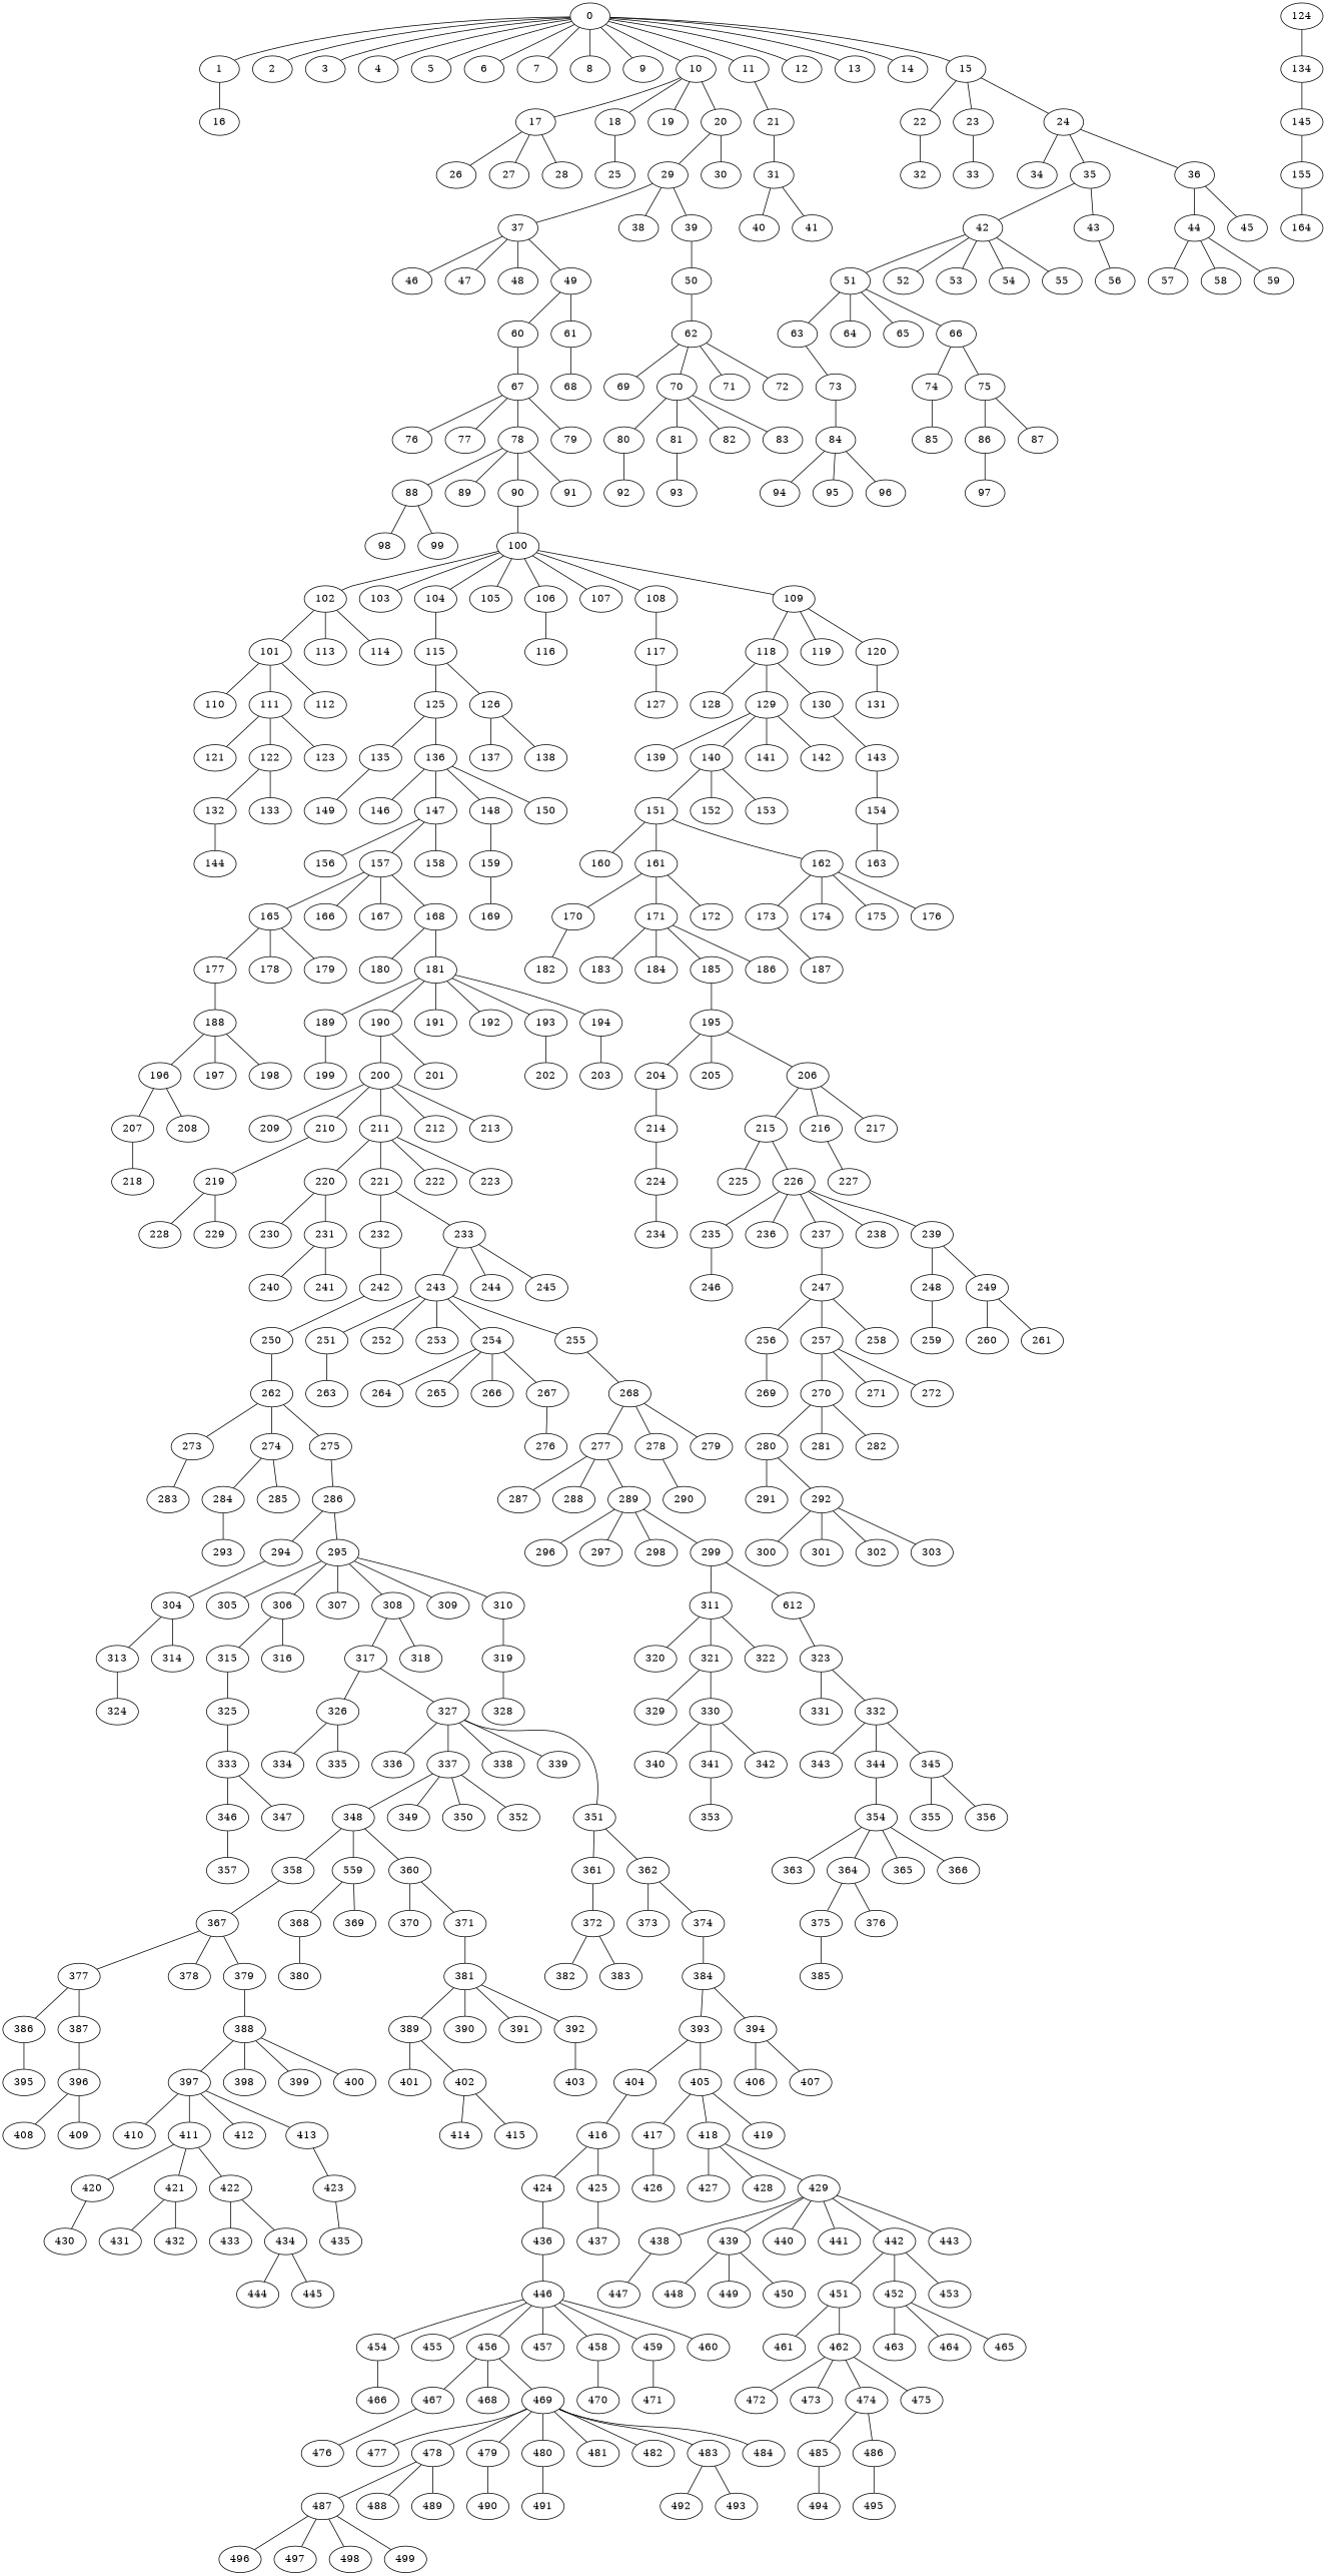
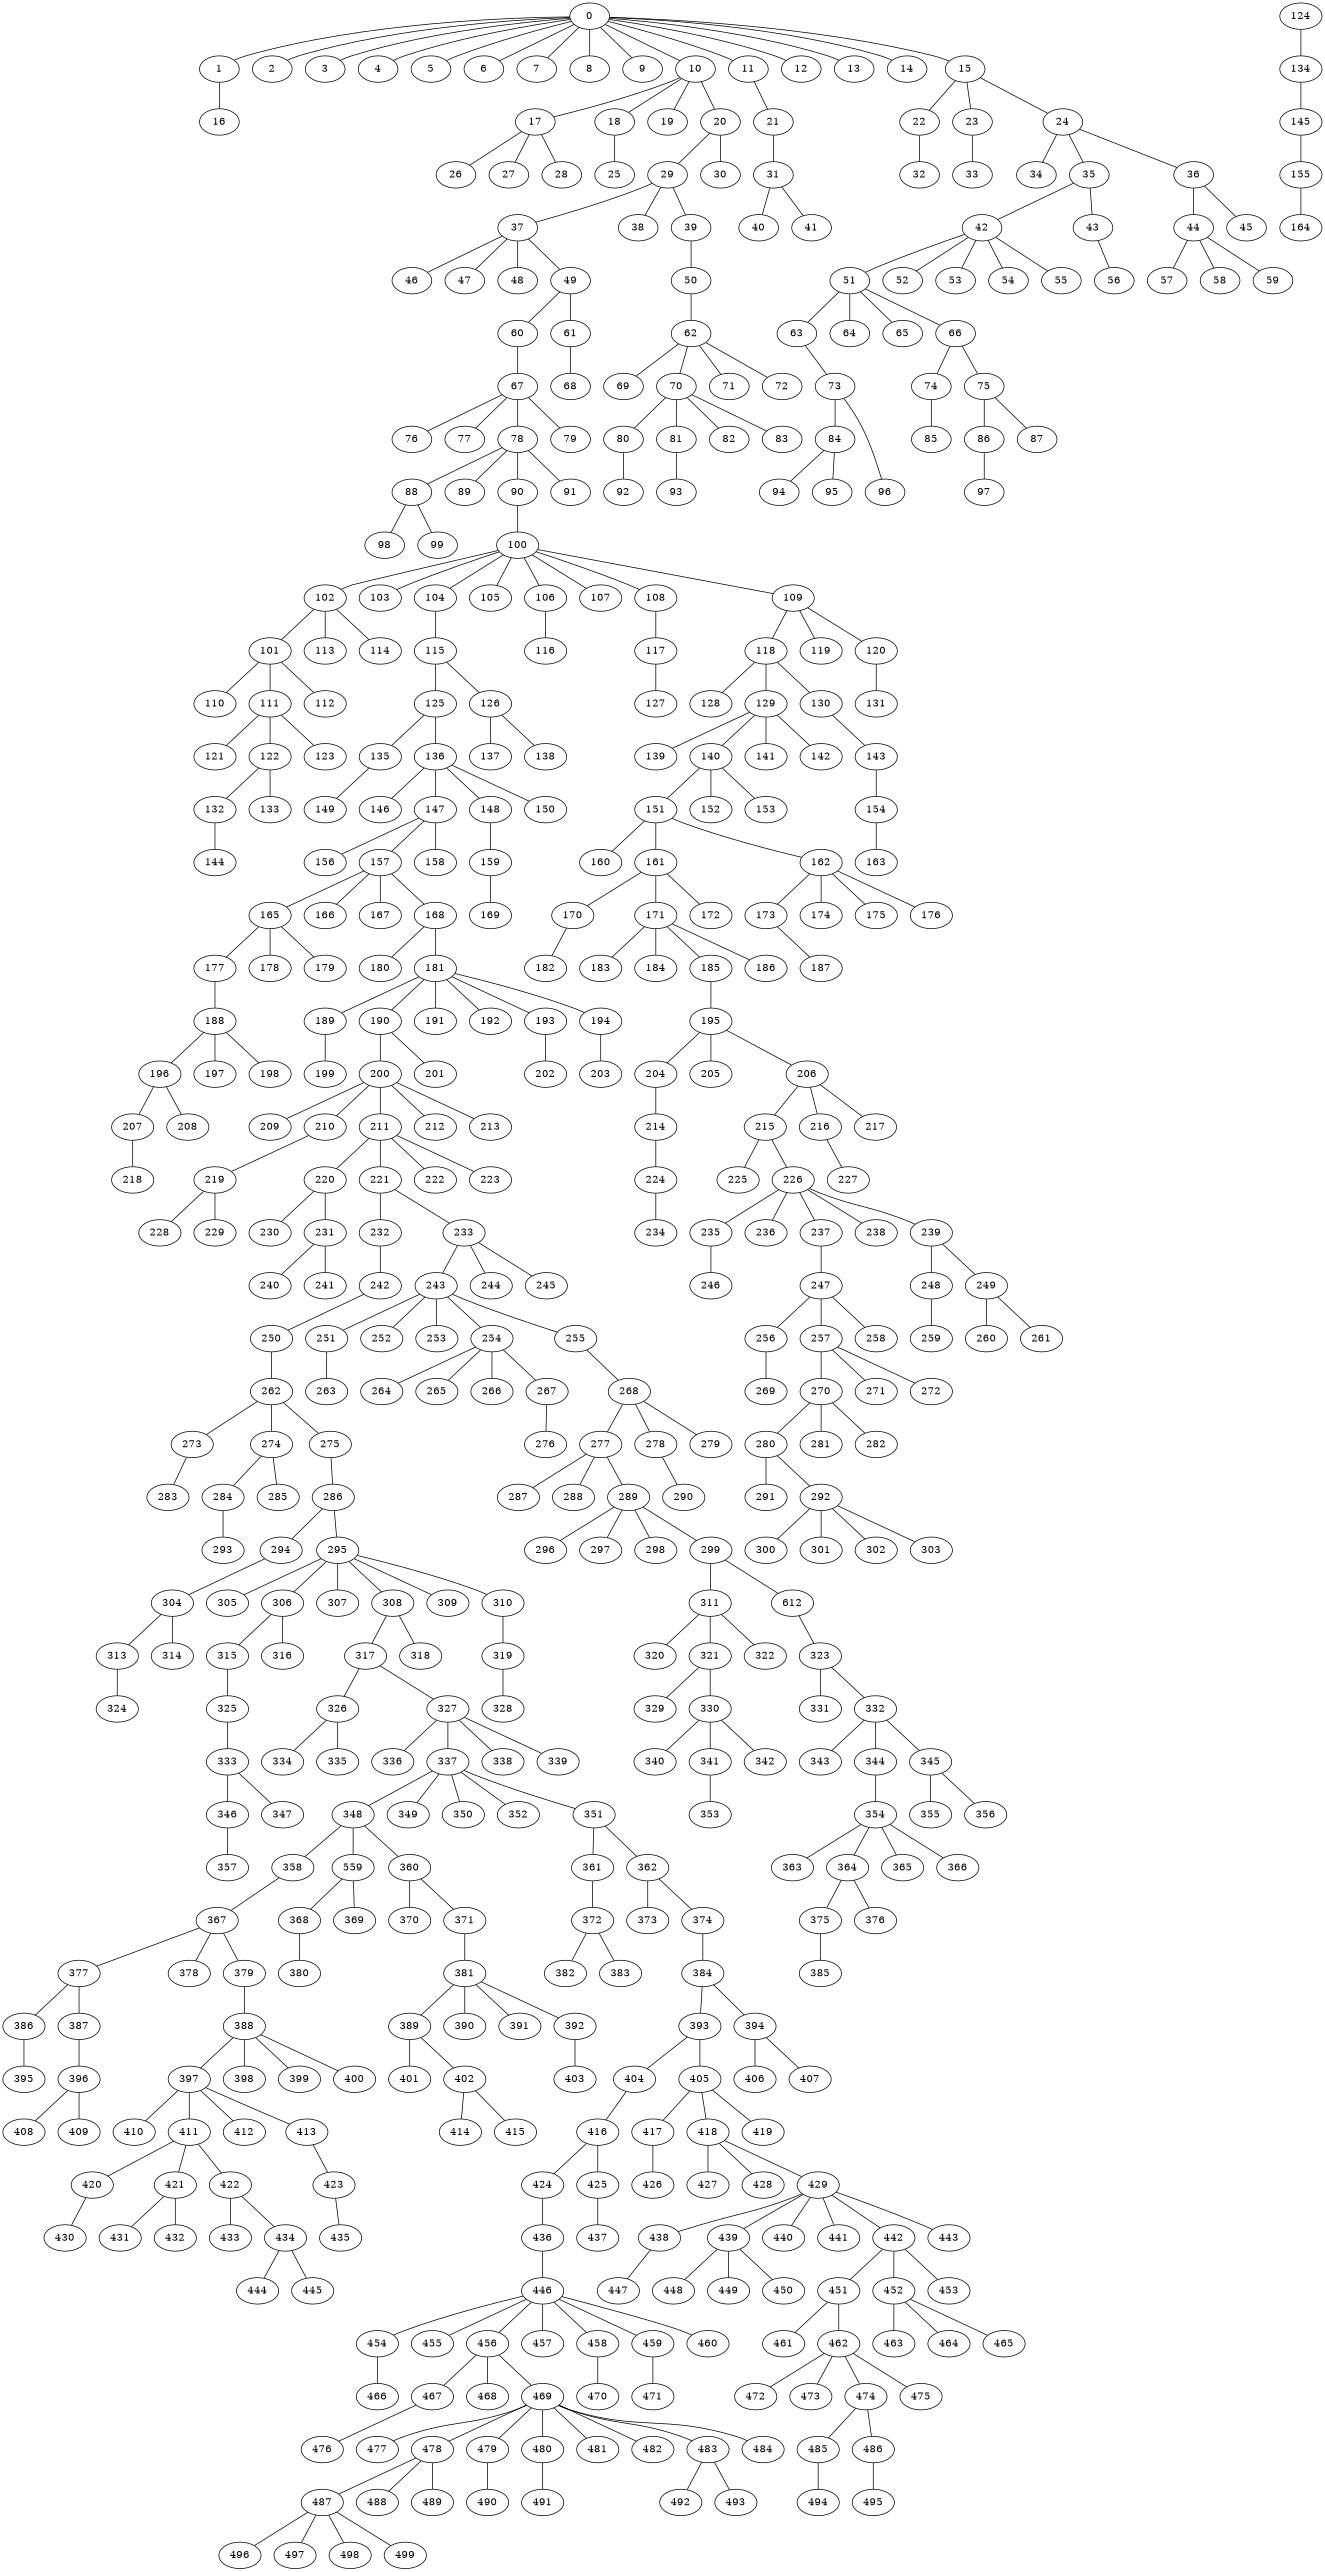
  strict graph {
    0
    1
    2
    3
    4
    5
    6
    7
    8
    9
    10
    11
    12
    13
    14
    15
    16
    17
    18
    19
    20
    21
    22
    23
    24
    26
    27
    28
    25
    29
    30
    31
    32
    33
    34
    35
    36
    37
    38
    39
    40
    41
    42
    43
    44
    45
    46
    47
    48
    49
    50
    51
    52
    53
    54
    55
    56
    57
    58
    59
    60
    61
    62
    63
    64
    65
    66
    67
    68
    69
    70
    71
    72
    73
    74
    75
    76
    77
    78
    79
    80
    81
    82
    83
    84
    85
    86
    87
    88
    89
    90
    91
    92
    93
    94
    95
    96
    97
    98
    99
    100
    102
    103
    104
    105
    106
    107
    108
    109
    101
    113
    114
    115
    116
    117
    118
    119
    120
    110
    111
    112
    121
    122
    123
    125
    126
    127
    128
    129
    130
    131
    132
    133
    124
    134
    135
    136
    137
    138
    139
    140
    141
    142
    143
    144
    145
    149
    146
    147
    148
    150
    151
    152
    153
    154
    155
    156
    157
    158
    159
    160
    161
    162
    163
    164
    165
    166
    167
    168
    169
    170
    171
    172
    173
    174
    175
    176
    177
    178
    179
    180
    181
    182
    183
    184
    185
    186
    187
    188
    189
    190
    191
    192
    193
    194
    195
    196
    197
    198
    199
    200
    201
    202
    203
    204
    205
    206
    207
    208
    209
    210
    211
    212
    213
    214
    215
    216
    217
    218
    219
    220
    221
    222
    223
    224
    225
    226
    227
    228
    229
    230
    231
    232
    233
    234
    235
    236
    237
    238
    239
    240
    241
    242
    243
    244
    245
    246
    247
    248
    249
    250
    251
    252
    253
    254
    255
    256
    257
    258
    259
    260
    261
    262
    263
    264
    265
    266
    267
    268
    269
    270
    271
    272
    273
    274
    275
    276
    277
    278
    279
    280
    281
    282
    283
    284
    285
    286
    287
    288
    289
    290
    291
    292
    293
    294
    295
    296
    297
    298
    299
    300
    301
    302
    303
    304
    305
    306
    307
    308
    309
    310
    311
    n313 [label=612]
    313
    314
    315
    316
    317
    318
    319
    320
    321
    322
    323
    324
    325
    326
    327
    328
    329
    330
    331
    332
    333
    334
    335
    336
    337
    338
    339
    340
    341
    342
    343
    344
    345
    346
    347
    348
    349
    350
    351
    352
    353
    354
    355
    356
    357
    358
    n360 [label=559]
    360
    361
    362
    363
    364
    365
    366
    367
    368
    369
    370
    371
    372
    373
    374
    375
    376
    377
    378
    379
    380
    381
    382
    383
    384
    385
    386
    387
    388
    389
    390
    391
    392
    393
    394
    395
    396
    397
    398
    399
    400
    401
    402
    403
    404
    405
    406
    407
    408
    409
    410
    411
    412
    413
    414
    415
    416
    417
    418
    419
    420
    421
    422
    423
    424
    425
    426
    427
    428
    429
    430
    431
    432
    433
    434
    435
    436
    437
    438
    439
    440
    441
    442
    443
    444
    445
    446
    447
    448
    449
    450
    451
    452
    453
    454
    455
    456
    457
    458
    459
    460
    461
    462
    463
    464
    465
    466
    467
    468
    469
    470
    471
    472
    473
    474
    475
    476
    477
    478
    479
    480
    481
    482
    483
    484
    485
    486
    487
    488
    489
    490
    491
    492
    493
    494
    495
    496
    497
    498
    499
    0 -- 1
    0 -- 2
    0 -- 3
    0 -- 4
    0 -- 5
    0 -- 6
    0 -- 7
    0 -- 8
    0 -- 9
    0 -- 10
    0 -- 11
    0 -- 12
    0 -- 13
    0 -- 14
    0 -- 15
    1 -- 16
    10 -- 17
    10 -- 18
    10 -- 19
    10 -- 20
    11 -- 21
    15 -- 22
    15 -- 23
    15 -- 24
    17 -- 26
    17 -- 27
    17 -- 28
    18 -- 25
    20 -- 29
    20 -- 30
    21 -- 31
    22 -- 32
    23 -- 33
    24 -- 34
    24 -- 35
    24 -- 36
    29 -- 37
    29 -- 38
    29 -- 39
    31 -- 40
    31 -- 41
    35 -- 42
    35 -- 43
    36 -- 44
    36 -- 45
    37 -- 46
    37 -- 47
    37 -- 48
    37 -- 49
    39 -- 50
    42 -- 51
    42 -- 52
    42 -- 53
    42 -- 54
    42 -- 55
    43 -- 56
    44 -- 57
    44 -- 58
    44 -- 59
    49 -- 60
    49 -- 61
    50 -- 62
    51 -- 63
    51 -- 64
    51 -- 65
    51 -- 66
    60 -- 67
    61 -- 68
    62 -- 69
    62 -- 70
    62 -- 71
    62 -- 72
    63 -- 73
    66 -- 74
    66 -- 75
    67 -- 76
    67 -- 77
    67 -- 78
    67 -- 79
    70 -- 80
    70 -- 81
    70 -- 82
    70 -- 83
    73 -- 84
    74 -- 85
    75 -- 86
    75 -- 87
    78 -- 88
    78 -- 89
    78 -- 90
    78 -- 91
    80 -- 92
    81 -- 93
    84 -- 94
    84 -- 95
-   84 -- 96
+   73 -- 96
    86 -- 97
    88 -- 98
    88 -- 99
    90 -- 100
    100 -- 102
    100 -- 103
    100 -- 104
    100 -- 105
    100 -- 106
    100 -- 107
    100 -- 108
    100 -- 109
    102 -- 101
    102 -- 113
    102 -- 114
    104 -- 115
    106 -- 116
    108 -- 117
    109 -- 118
    109 -- 119
    109 -- 120
    101 -- 110
    101 -- 111
    101 -- 112
    115 -- 125
    115 -- 126
    117 -- 127
    118 -- 128
    118 -- 129
    118 -- 130
    120 -- 131
    111 -- 121
    111 -- 122
    111 -- 123
    122 -- 132
    122 -- 133
    125 -- 135
    125 -- 136
    126 -- 137
    126 -- 138
    129 -- 139
    129 -- 140
    129 -- 141
    129 -- 142
    130 -- 143
    132 -- 144
    124 -- 134
    134 -- 145
    135 -- 149
    136 -- 146
    136 -- 147
    136 -- 148
    136 -- 150
    140 -- 151
    140 -- 152
    140 -- 153
    143 -- 154
    145 -- 155
    147 -- 156
    147 -- 157
    147 -- 158
    148 -- 159
    151 -- 160
    151 -- 161
    151 -- 162
    154 -- 163
    155 -- 164
    157 -- 165
    157 -- 166
    157 -- 167
    157 -- 168
    159 -- 169
    161 -- 170
    161 -- 171
    161 -- 172
    162 -- 173
    162 -- 174
    162 -- 175
    162 -- 176
    165 -- 177
    165 -- 178
    165 -- 179
    168 -- 180
    168 -- 181
    170 -- 182
    171 -- 183
    171 -- 184
    171 -- 185
    171 -- 186
    173 -- 187
    177 -- 188
    181 -- 189
    181 -- 190
    181 -- 191
    181 -- 192
    181 -- 193
    181 -- 194
    185 -- 195
    188 -- 196
    188 -- 197
    188 -- 198
    189 -- 199
    190 -- 200
    190 -- 201
    193 -- 202
    194 -- 203
    195 -- 204
    195 -- 205
    195 -- 206
    196 -- 207
    196 -- 208
    200 -- 209
    200 -- 210
    200 -- 211
    200 -- 212
    200 -- 213
    204 -- 214
    206 -- 215
    206 -- 216
    206 -- 217
    207 -- 218
    210 -- 219
    211 -- 220
    211 -- 221
    211 -- 222
    211 -- 223
    214 -- 224
    215 -- 225
    215 -- 226
    216 -- 227
    219 -- 228
    219 -- 229
    220 -- 230
    220 -- 231
    221 -- 232
    221 -- 233
    224 -- 234
    226 -- 235
    226 -- 236
    226 -- 237
    226 -- 238
    226 -- 239
    231 -- 240
    231 -- 241
    232 -- 242
    233 -- 243
    233 -- 244
    233 -- 245
    235 -- 246
    237 -- 247
    239 -- 248
    239 -- 249
    242 -- 250
    243 -- 251
    243 -- 252
    243 -- 253
    243 -- 254
    243 -- 255
    247 -- 256
    247 -- 257
    247 -- 258
    248 -- 259
    249 -- 260
    249 -- 261
    250 -- 262
    251 -- 263
    254 -- 264
    254 -- 265
    254 -- 266
    254 -- 267
    255 -- 268
    256 -- 269
    257 -- 270
    257 -- 271
    257 -- 272
    262 -- 273
    262 -- 274
    262 -- 275
    267 -- 276
    268 -- 277
    268 -- 278
    268 -- 279
    270 -- 280
    270 -- 281
    270 -- 282
    273 -- 283
    274 -- 284
    274 -- 285
    275 -- 286
    277 -- 287
    277 -- 288
    277 -- 289
    278 -- 290
    280 -- 291
    280 -- 292
    284 -- 293
    286 -- 294
    286 -- 295
    289 -- 296
    289 -- 297
    289 -- 298
    289 -- 299
    292 -- 300
    292 -- 301
    292 -- 302
    292 -- 303
    294 -- 304
    295 -- 305
    295 -- 306
    295 -- 307
    295 -- 308
    295 -- 309
    295 -- 310
    299 -- 311
    299 -- n313
    304 -- 313
    304 -- 314
    306 -- 315
    306 -- 316
    308 -- 317
    308 -- 318
    310 -- 319
    311 -- 320
    311 -- 321
    311 -- 322
    n313 -- 323
    313 -- 324
    315 -- 325
    317 -- 326
    317 -- 327
    319 -- 328
    321 -- 329
    321 -- 330
    323 -- 331
    323 -- 332
    325 -- 333
    326 -- 334
    326 -- 335
    327 -- 336
    327 -- 337
    327 -- 338
    327 -- 339
    330 -- 340
    330 -- 341
    330 -- 342
    332 -- 343
    332 -- 344
    332 -- 345
    333 -- 346
    333 -- 347
    337 -- 348
    337 -- 349
    337 -- 350
-   327 -- 351
+   337 -- 351
    337 -- 352
    341 -- 353
    344 -- 354
    345 -- 355
    345 -- 356
    346 -- 357
    348 -- 358
    348 -- n360
    348 -- 360
    351 -- 361
    351 -- 362
    354 -- 363
    354 -- 364
    354 -- 365
    354 -- 366
    358 -- 367
    n360 -- 368
    n360 -- 369
    360 -- 370
    360 -- 371
    361 -- 372
    362 -- 373
    362 -- 374
    364 -- 375
    364 -- 376
    367 -- 377
    367 -- 378
    367 -- 379
    368 -- 380
    371 -- 381
    372 -- 382
    372 -- 383
    374 -- 384
    375 -- 385
    377 -- 386
    377 -- 387
    379 -- 388
    381 -- 389
    381 -- 390
    381 -- 391
    381 -- 392
    384 -- 393
    384 -- 394
    386 -- 395
    387 -- 396
    388 -- 397
    388 -- 398
    388 -- 399
    388 -- 400
    389 -- 401
    389 -- 402
    392 -- 403
    393 -- 404
    393 -- 405
    394 -- 406
    394 -- 407
    396 -- 408
    396 -- 409
    397 -- 410
    397 -- 411
    397 -- 412
    397 -- 413
    402 -- 414
    402 -- 415
    404 -- 416
    405 -- 417
    405 -- 418
    405 -- 419
    411 -- 420
    411 -- 421
    411 -- 422
    413 -- 423
    416 -- 424
    416 -- 425
    417 -- 426
    418 -- 427
    418 -- 428
    418 -- 429
    420 -- 430
    421 -- 431
    421 -- 432
    422 -- 433
    422 -- 434
    423 -- 435
    424 -- 436
    425 -- 437
    429 -- 438
    429 -- 439
    429 -- 440
    429 -- 441
    429 -- 442
    429 -- 443
    434 -- 444
    434 -- 445
    436 -- 446
    438 -- 447
    439 -- 448
    439 -- 449
    439 -- 450
    442 -- 451
    442 -- 452
    442 -- 453
    446 -- 454
    446 -- 455
    446 -- 456
    446 -- 457
    446 -- 458
    446 -- 459
    446 -- 460
    451 -- 461
    451 -- 462
    452 -- 463
    452 -- 464
    452 -- 465
    454 -- 466
    456 -- 467
    456 -- 468
    456 -- 469
    458 -- 470
    459 -- 471
    462 -- 472
    462 -- 473
    462 -- 474
    462 -- 475
    467 -- 476
    469 -- 477
    469 -- 478
    469 -- 479
    469 -- 480
    469 -- 481
    469 -- 482
    469 -- 483
    469 -- 484
    474 -- 485
    474 -- 486
    478 -- 487
    478 -- 488
    478 -- 489
    479 -- 490
    480 -- 491
    483 -- 492
    483 -- 493
    485 -- 494
    486 -- 495
    487 -- 496
    487 -- 497
    487 -- 498
    487 -- 499
  }
